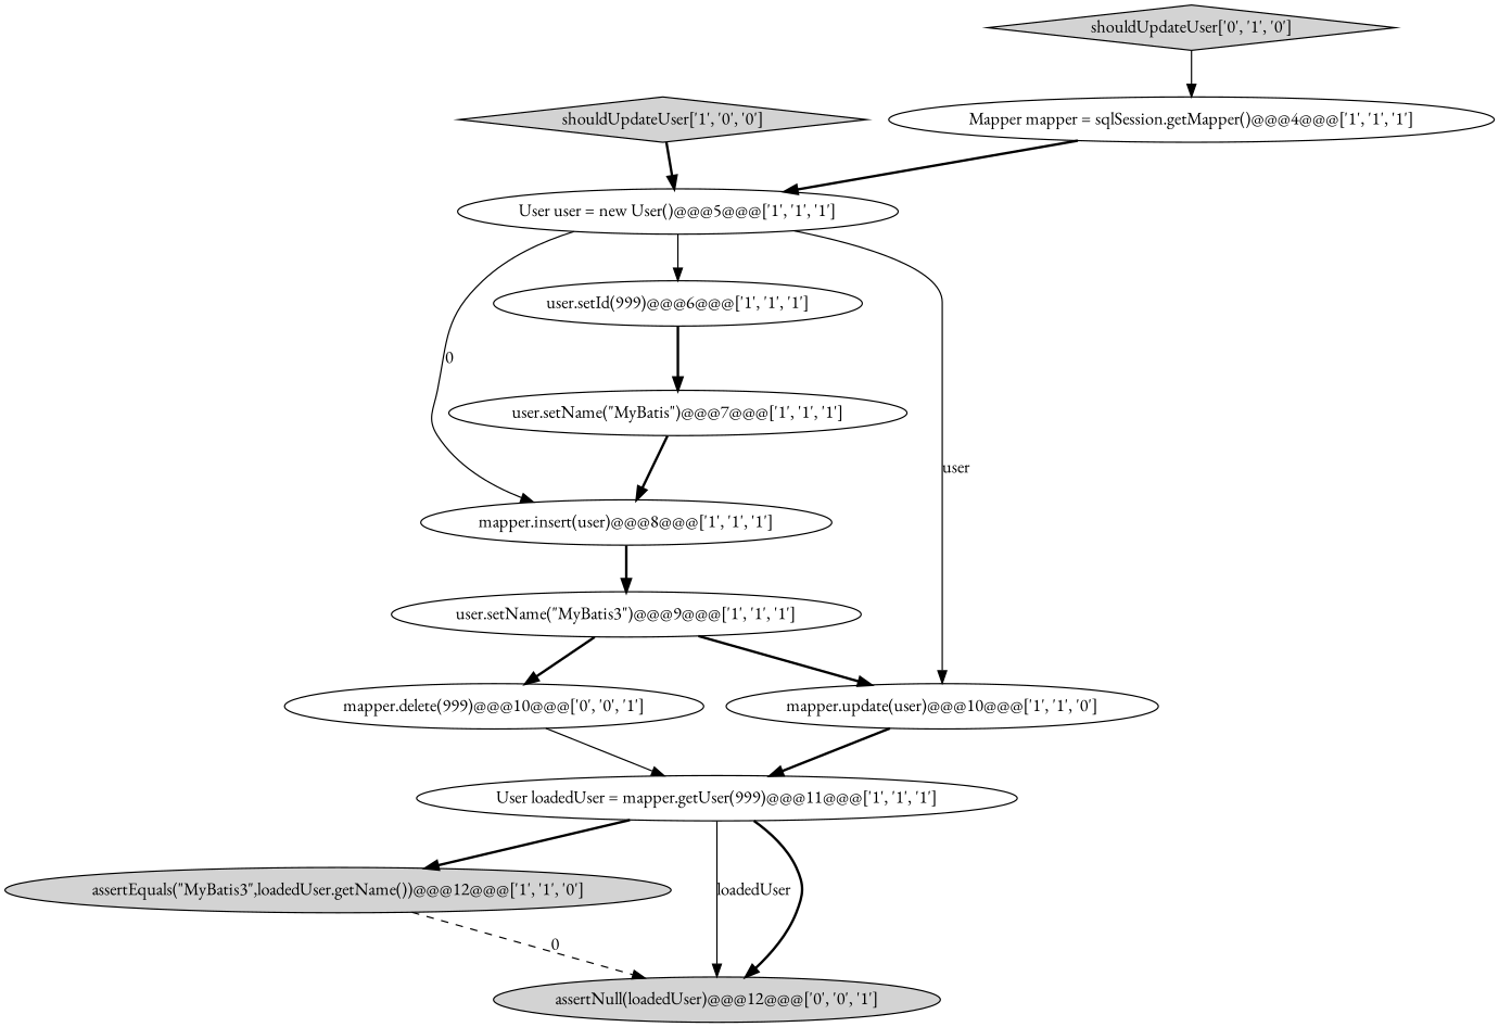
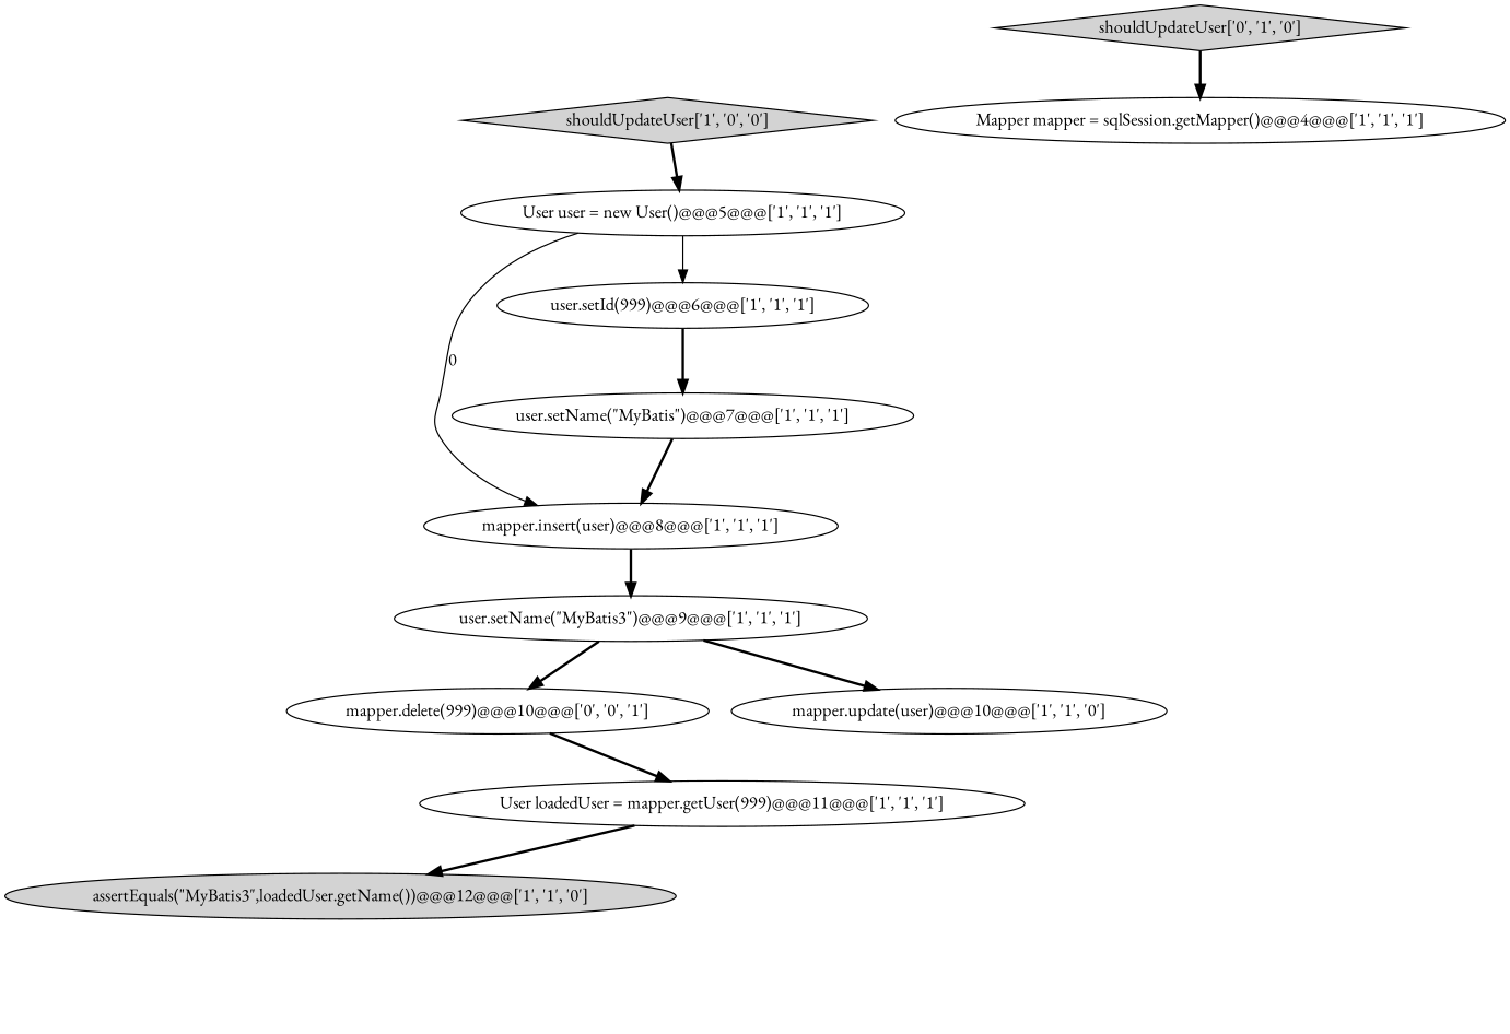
  digraph {
    fontname="EB Garamond"
    node [fillcolor=white fontname="EB Garamond" shape=ellipse style=filled]
    edge [fontname="EB Garamond" style=bold]
    n1 [label="mapper.delete(999)@@@10@@@['0', '0', '1']"]
    n2 [label="User loadedUser = mapper.getUser(999)@@@11@@@['1', '1', '1']"]
    n3 [fillcolor=lightgray label="assertEquals(\"MyBatis3\",loadedUser.getName())@@@12@@@['1', '1', '0']"]
-   n4 [fillcolor=lightgray label="assertNull(loadedUser)@@@12@@@['0', '0', '1']"]
    n5 [label="mapper.insert(user)@@@8@@@['1', '1', '1']"]
    n6 [label="user.setName(\"MyBatis3\")@@@9@@@['1', '1', '1']"]
    n7 [label="mapper.update(user)@@@10@@@['1', '1', '0']"]
    n8 [label="User user = new User()@@@5@@@['1', '1', '1']"]
    n9 [label="user.setId(999)@@@6@@@['1', '1', '1']"]
    n10 [label="user.setName(\"MyBatis\")@@@7@@@['1', '1', '1']"]
    n11 [fillcolor=lightgray label="shouldUpdateUser['1', '0', '0']" shape=diamond]
    n12 [label="Mapper mapper = sqlSession.getMapper()@@@4@@@['1', '1', '1']"]
    n13 [fillcolor=lightgray label="shouldUpdateUser['0', '1', '0']" shape=diamond]
-   n1 -> n2 [style=solid]
+   n1 -> n2
    n2 -> n3
-   n2 -> n4 [label=loadedUser style=solid]
-   n2 -> n4
-   n3 -> n4 [label=0 style=dashed]
    n5 -> n6
    n6 -> n1
    n6 -> n7
-   n7 -> n2
    n8 -> n5 [label=0 style=solid]
-   n8 -> n7 [label=user style=solid]
    n8 -> n9 [style=solid]
    n9 -> n10
    n10 -> n5
    n11 -> n8
-   n12 -> n8
-   n13 -> n12 [style=solid]
+   n13 -> n12
  }
